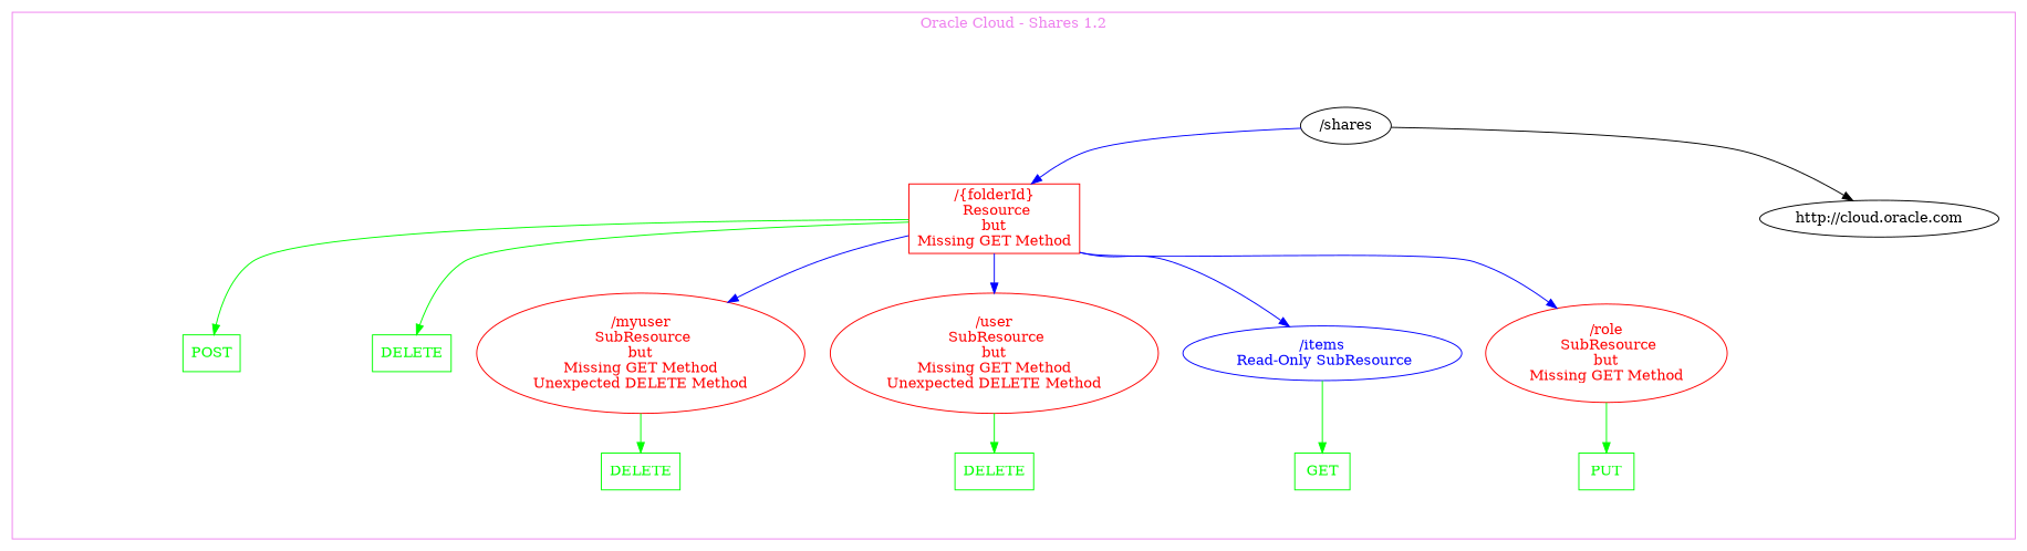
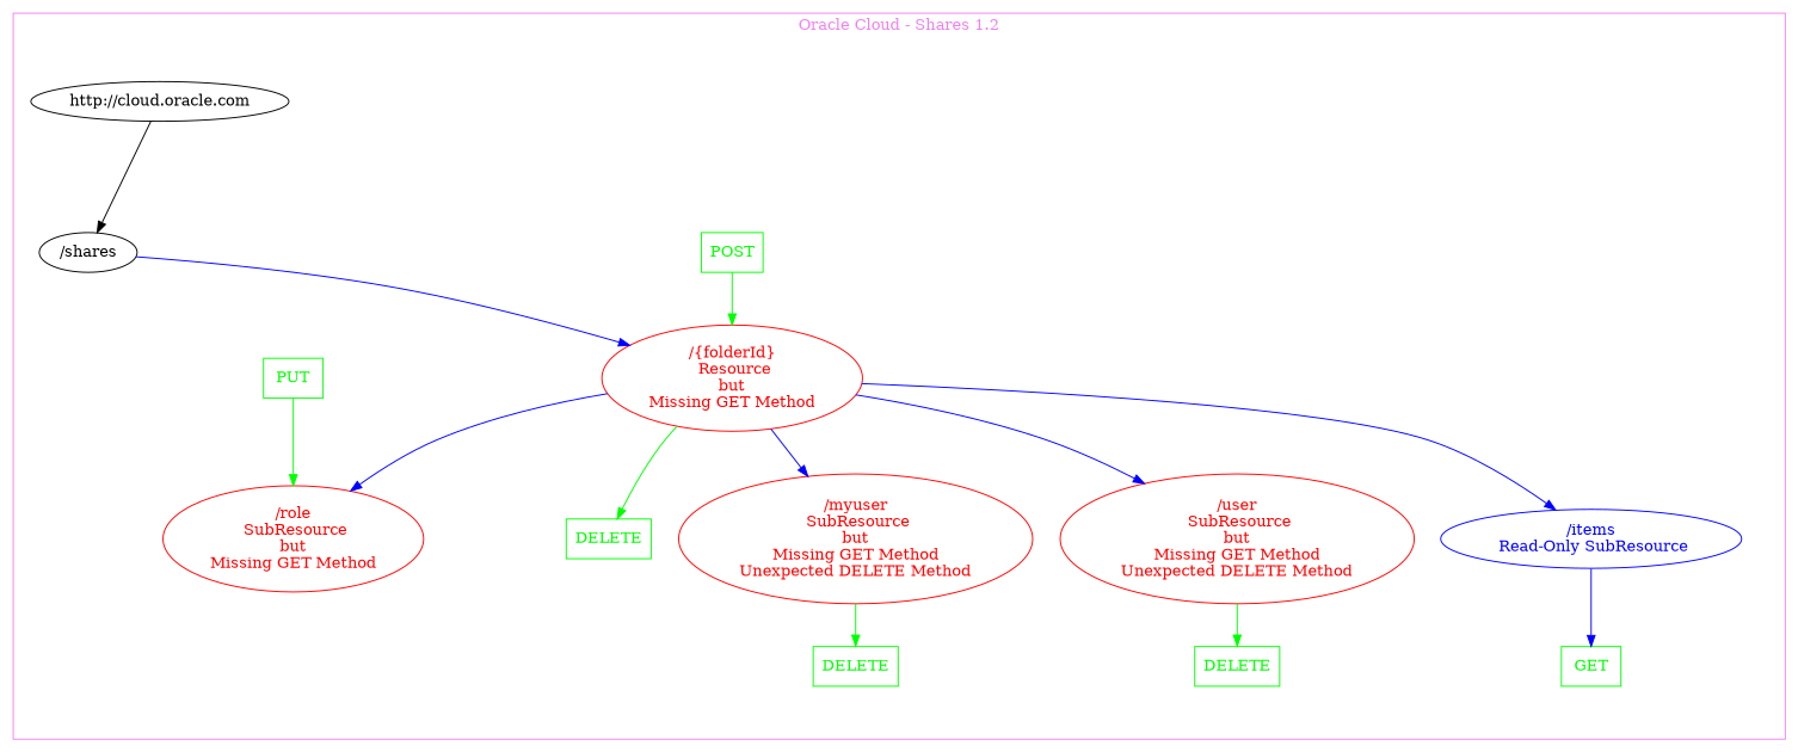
  digraph {
    rankdir=TB
    fontname="DejaVu Serif"
    node [color=green fontcolor=green shape=ellipse fontname="DejaVu Serif"]
    edge [color=green fontcolor=green fontname="DejaVu Serif"]
    n1 [label=POST shape=box]
    n2 [label=DELETE shape=box]
    n3 [label=DELETE shape=box]
    n4 [color=red fontcolor=red label="/myuser\n SubResource\nbut\nMissing GET Method\nUnexpected DELETE Method"]
    n5 [label=DELETE shape=box]
    n6 [color=red fontcolor=red label="/user\n SubResource\nbut\nMissing GET Method\nUnexpected DELETE Method"]
    n7 [label=GET shape=box]
    n8 [color=blue fontcolor=blue label="/items\n Read-Only SubResource"]
    n9 [label=PUT shape=box]
    n10 [color=red fontcolor=red label="/role\n SubResource\nbut\nMissing GET Method"]
-   n11 [color=red fontcolor=red label="/{folderId}\n Resource\nbut\nMissing GET Method" shape=box]
+   n11 [color=red fontcolor=red label="/{folderId}\n Resource\nbut\nMissing GET Method"]
    n12 [color=black fontcolor=black label="/shares"]
    n13 [color=black fontcolor=black label="http://cloud.oracle.com"]
    subgraph cluster_1 {
      color=violet
      fontcolor=violet
      label="Oracle Cloud - Shares 1.2"
      subgraph cluster_2 {
        color=white
        fontcolor=white
        n13
        subgraph cluster_3 {
          color=white
          fontcolor=white
          n12
          subgraph cluster_4 {
            color=white
            fontcolor=white
            n11
            subgraph cluster_5 {
              color=white
              fontcolor=white
              n1
            }
            subgraph cluster_6 {
              color=white
              fontcolor=white
              n2
            }
            subgraph cluster_7 {
              color=white
              fontcolor=white
              n4
              subgraph cluster_8 {
                color=white
                fontcolor=white
                n3
              }
            }
            subgraph cluster_9 {
              color=white
              fontcolor=white
              n6
              subgraph cluster_10 {
                color=white
                fontcolor=white
                n5
              }
            }
            subgraph cluster_11 {
              color=white
              fontcolor=white
              n8
              subgraph cluster_12 {
                color=white
                fontcolor=white
                n7
              }
            }
            subgraph cluster_13 {
              color=white
              fontcolor=white
              n10
              subgraph cluster_14 {
                color=white
                fontcolor=white
                n9
              }
            }
          }
        }
      }
    }
    n4 -> n3
    n6 -> n5
-   n8 -> n7
-   n10 -> n9
-   n11 -> n1
+   n8 -> n7 [color=blue]
+   n9 -> n10
+   n1 -> n11
    n11 -> n2
    n11 -> n4 [color=blue fontcolor=blue]
    n11 -> n6 [color=blue fontcolor=blue]
    n11 -> n8 [color=blue fontcolor=blue]
    n11 -> n10 [color=blue fontcolor=blue]
    n12 -> n11 [color=blue fontcolor=blue]
-   n12 -> n13 [color=black fontcolor=black]
+   n13 -> n12 [color=black fontcolor=black]
  }
